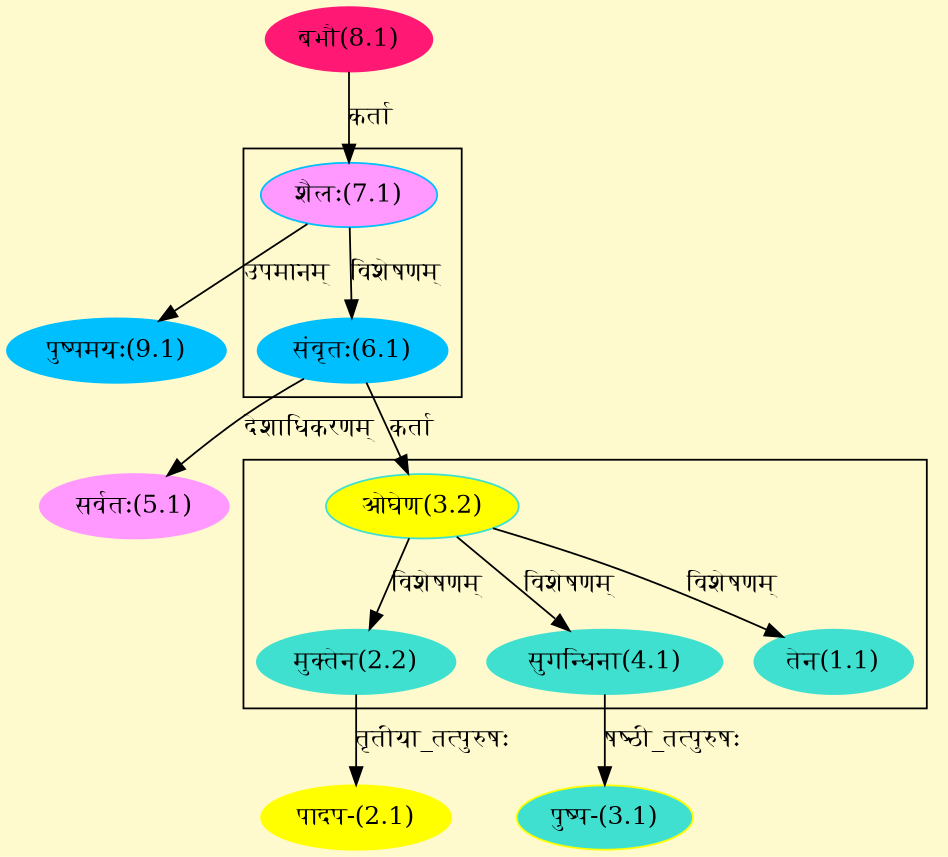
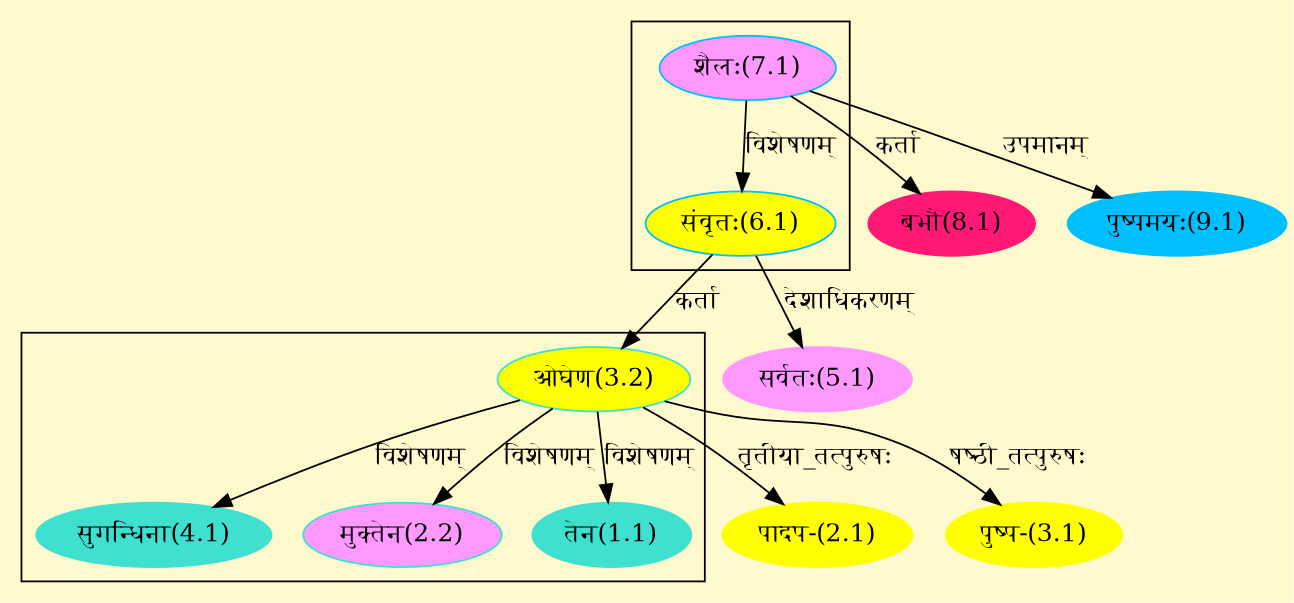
  digraph {
    bgcolor=lemonchiffon1
    compound=true
    rankdir=BT
    node [color="#40E0D0" style=filled]
    edge [dir=back]
    n1 [label="तेन(1.1)"]
    n2 [fillcolor="#FFFF00" label="ओघेण(3.2)"]
-   n3 [label="मुक्तेन(2.2)"]
+   n3 [label="मुक्तेन(2.2)" fillcolor="#FF99FF"]
    n4 [label="सुगन्धिना(4.1)"]
-   n5 [color="#00BFFF" label="संवृतः(6.1)"]
+   n5 [color="#00BFFF" label="संवृतः(6.1)" fillcolor="#FFFF00"]
    n6 [color="#00BFFF" fillcolor="#FF99FF" label="शैलः(7.1)"]
    n7 [color="#FF1975" label="बभौ(8.1)"]
    n8 [color="#FFFF00" label="पादप-(2.1)"]
-   n9 [color="#FFFF00" label="पुष्प-(3.1)" fillcolor="#40E0D0"]
+   n9 [color="#FFFF00" label="पुष्प-(3.1)"]
    n10 [color="#FF99FF" label="सर्वतः(5.1)"]
    n11 [color="#00BFFF" label="पुष्पमयः(9.1)"]
    subgraph cluster_1 {
      n1
      n2
      n3
      n4
    }
    subgraph cluster_2 {
      n5
      n6
    }
    n1 -> n2 [label="विशेषणम्"]
    n2 -> n5 [label="कर्ता"]
    n3 -> n2 [label="विशेषणम्"]
    n4 -> n2 [label="विशेषणम्"]
    n5 -> n6 [label="विशेषणम्"]
-   n6 -> n7 [label="कर्ता"]
-   n8 -> n3 [label="तृतीया_तत्पुरुषः"]
-   n9 -> n4 [label="षष्ठी_तत्पुरुषः"]
+   n7 -> n6 [label="कर्ता"]
+   n8 -> n2 [label="तृतीया_तत्पुरुषः"]
+   n9 -> n2 [label="षष्ठी_तत्पुरुषः"]
    n10 -> n5 [label="देशाधिकरणम्"]
    n11 -> n6 [label="उपमानम्"]
  }
